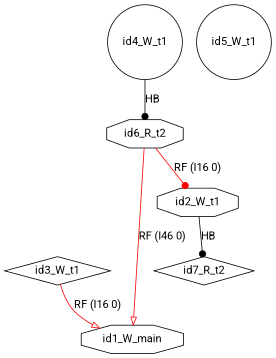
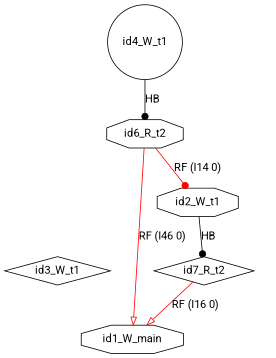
  digraph {
    fontname=Roboto
    rankdir=TB
    splines=true
    node [fontname=Roboto shape=octagon]
    edge [arrowhead=dot color=red fontname=Roboto]
    id6_R_t2
    id1_W_main
    id2_W_t1
    id7_R_t2 [shape=diamond]
    id3_W_t1 [shape=diamond]
    id4_W_t1 [shape=circle]
-   id5_W_t1 [shape=circle]
    id6_R_t2 -> id1_W_main [arrowhead=onormal label="RF (I46 0)"]
-   id6_R_t2 -> id2_W_t1 [label="RF (I16 0)"]
+   id6_R_t2 -> id2_W_t1 [label="RF (I14 0)"]
    id2_W_t1 -> id7_R_t2 [color=black label=HB]
-   id3_W_t1 -> id1_W_main [arrowhead=onormal label="RF (I16 0)"]
+   id7_R_t2 -> id1_W_main [arrowhead=onormal label="RF (I16 0)"]
    id4_W_t1 -> id6_R_t2 [color=black label=HB]
  }
